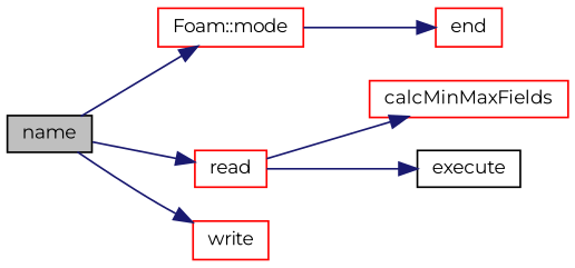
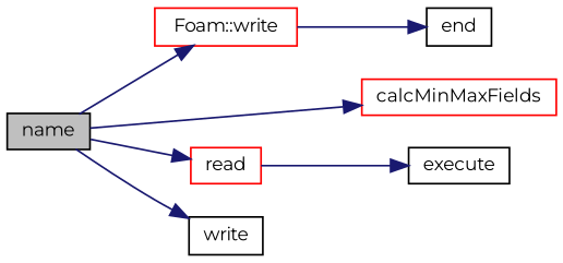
  digraph {
    fontname=Montserrat
    rankdir=LR
    node [color=red fontname=Montserrat fontsize=10 shape=record]
    edge [color=midnightblue fontname=Montserrat fontsize=10 labelfontname=FreeSans labelfontsize=10 style=solid]
    n1 [color=black fillcolor=grey75 fontcolor=black height=0.2 label=name style=filled width=0.4]
    n2 [height=0.2 label=calcMinMaxFields width=0.4]
-   n3 [height=0.2 label="Foam::mode" width=0.4]
+   n3 [height=0.2 label="Foam::write" width=0.4]
    n4 [height=0.2 label=read width=0.4]
-   n5 [height=0.2 label=write width=0.4]
-   n6 [height=0.2 label=end width=0.4]
+   n5 [color=black height=0.2 label=write width=0.4]
+   n6 [color=black height=0.2 label=end width=0.4]
    n7 [color=black height=0.2 label=execute width=0.4]
-   n4 -> n2
+   n1 -> n2
    n1 -> n3
    n1 -> n4
    n1 -> n5
    n3 -> n6
    n4 -> n7
  }
